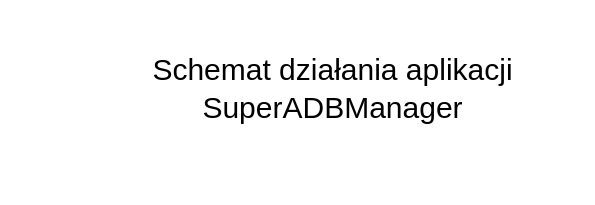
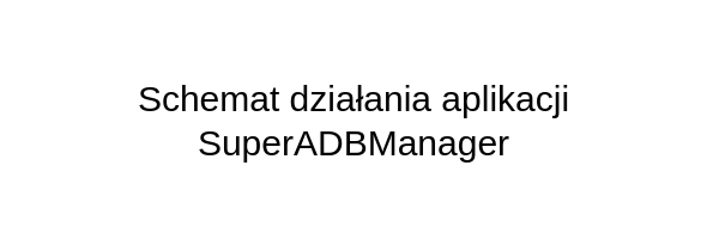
  <mxCell id="0" />
  <mxCell id="1" parent="0" />
- <mxCell id="2" value="Schemat działania aplikacji SuperADBManager" style="text;html=1;strokeColor=none;fillColor=none;align=center;verticalAlign=middle;whiteSpace=wrap;rounded=0;" vertex="1" parent="1"><mxGeometry x="35" y="15" width="196" height="40" as="geometry" /></mxCell>
+ <mxCell id="2" value="Schemat działania aplikacji SuperADBManager" style="text;html=1;strokeColor=none;fillColor=none;align=center;verticalAlign=middle;whiteSpace=wrap;rounded=0;" vertex="1" parent="1"><mxGeometry x="20" y="20" width="196" height="40" as="geometry" /></mxCell>
